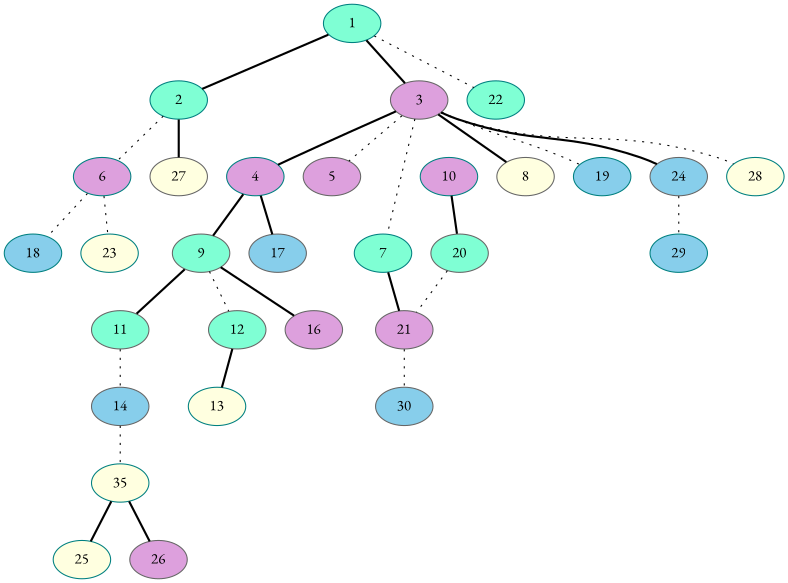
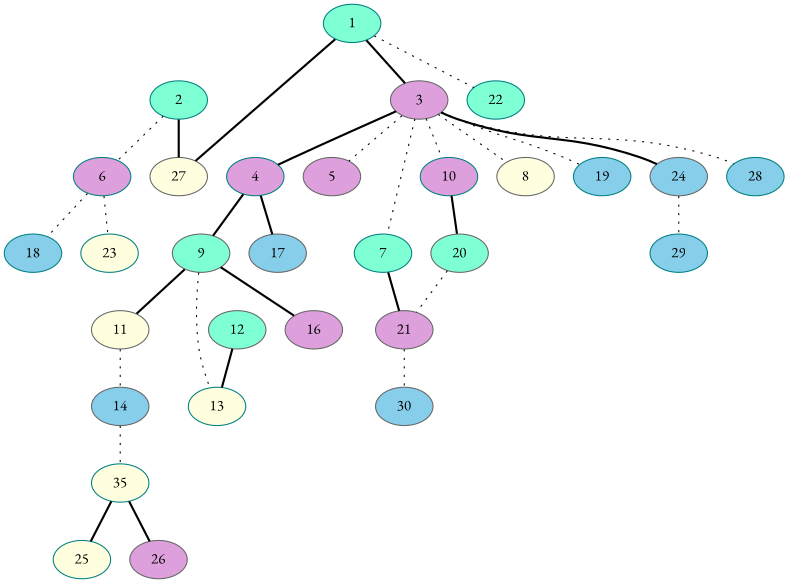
  graph {
    fontname="EB Garamond"
    node [color=teal fillcolor=plum fontname="EB Garamond" style=filled]
    edge [fontname="EB Garamond" style=dotted]
    1 [fillcolor=aquamarine]
    2 [fillcolor=aquamarine]
    3 [color=gray40]
    22 [fillcolor=aquamarine]
    6
    27 [color=gray40 fillcolor=lightyellow]
    4
    5 [color=gray40]
    7 [fillcolor=aquamarine]
    8 [color=gray40 fillcolor=lightyellow]
    10
    19 [fillcolor=skyblue]
    24 [color=gray40 fillcolor=skyblue]
-   28 [fillcolor=lightyellow]
+   28 [fillcolor=skyblue]
    18 [fillcolor=skyblue]
    23 [fillcolor=lightyellow]
    9 [color=gray40 fillcolor=aquamarine]
    17 [color=gray40 fillcolor=skyblue]
    21 [color=gray40]
    20 [color=gray40 fillcolor=aquamarine]
    29 [fillcolor=skyblue]
-   11 [color=gray40 fillcolor=aquamarine]
+   11 [color=gray40 fillcolor=lightyellow]
    12 [color=gray40 fillcolor=aquamarine]
    16 [color=gray40]
    30 [color=gray40 fillcolor=skyblue]
    14 [color=gray40 fillcolor=skyblue]
    13 [fillcolor=lightyellow]
    n28 [fillcolor=lightyellow label=35]
    25 [fillcolor=lightyellow]
    26 [color=gray40]
-   1 -- 2 [style=bold]
+   1 -- 27 [style=bold]
    1 -- 3 [style=bold]
    1 -- 22
    2 -- 6
    2 -- 27 [style=bold]
    3 -- 4 [style=bold]
    3 -- 5
    3 -- 7
-   3 -- 8 [style=bold]
+   3 -- 8
+   3 -- 10
    3 -- 19
    3 -- 24 [style=bold]
    3 -- 28
    6 -- 18
    6 -- 23
    4 -- 9 [style=bold]
    4 -- 17 [style=bold]
    7 -- 21 [style=bold]
    10 -- 20 [style=bold]
    24 -- 29
    9 -- 11 [style=bold]
-   9 -- 12
+   9 -- 13
    9 -- 16 [style=bold]
    21 -- 30
    20 -- 21
    11 -- 14
    12 -- 13 [style=bold]
    14 -- n28
    n28 -- 25 [style=bold]
    n28 -- 26 [style=bold]
  }
